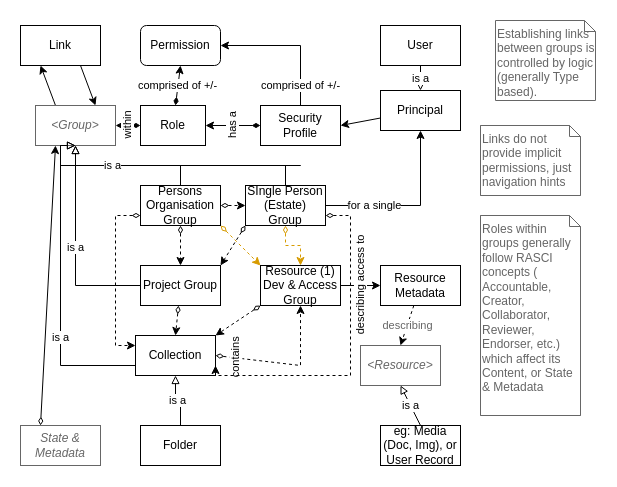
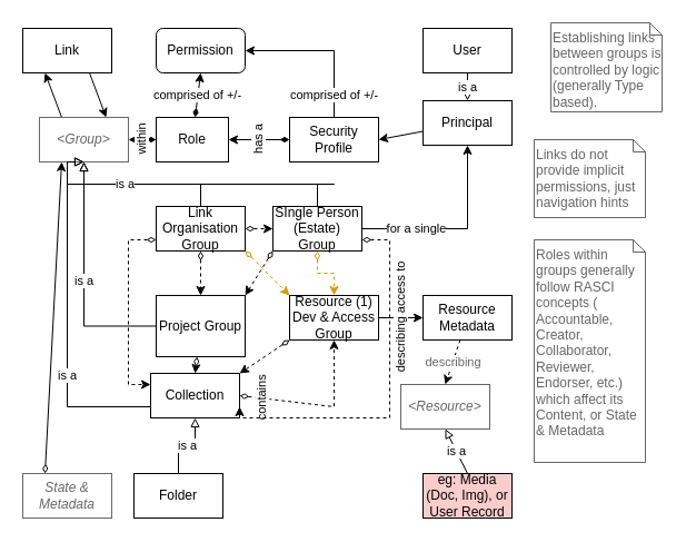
  <mxCell id="0" />
  <mxCell id="1" parent="0" />
  <mxCell id="2" style="edgeStyle=none;rounded=0;orthogonalLoop=1;jettySize=auto;html=1;entryX=0.25;entryY=1;entryDx=0;entryDy=0;fontColor=#666666;startArrow=none;startFill=0;endArrow=classic;endFill=1;exitX=0.25;exitY=0;exitDx=0;exitDy=0;" edge="1" parent="1" source="3" target="38"><mxGeometry relative="1" as="geometry" /></mxCell>
  <mxCell id="3" value="&lt;i&gt;&amp;lt;Group&amp;gt;&lt;/i&gt;" style="rounded=0;whiteSpace=wrap;html=1;strokeColor=#666666;fontColor=#666666;" vertex="1" parent="1"><mxGeometry x="35" y="105" width="80" height="40" as="geometry" /></mxCell>
  <mxCell id="4" style="edgeStyle=orthogonalEdgeStyle;rounded=0;orthogonalLoop=1;jettySize=auto;html=1;entryX=0.5;entryY=1;entryDx=0;entryDy=0;endArrow=block;endFill=0;exitX=0.5;exitY=0;exitDx=0;exitDy=0;" edge="1" parent="1" source="8" target="3"><mxGeometry relative="1" as="geometry"><Array as="points"><mxPoint x="300" y="165" /><mxPoint x="60" y="165" /></Array></mxGeometry></mxCell>
  <mxCell id="5" style="edgeStyle=orthogonalEdgeStyle;rounded=0;orthogonalLoop=1;jettySize=auto;html=1;entryX=0.5;entryY=0;entryDx=0;entryDy=0;startArrow=diamondThin;startFill=0;endArrow=classic;endFill=1;dashed=1;fillColor=#ffe6cc;strokeColor=#d79b00;" edge="1" parent="1" source="8" target="13"><mxGeometry relative="1" as="geometry" /></mxCell>
  <mxCell id="6" style="rounded=0;orthogonalLoop=1;jettySize=auto;html=1;entryX=1;entryY=0;entryDx=0;entryDy=0;startArrow=diamondThin;startFill=0;endArrow=classic;endFill=1;exitX=0;exitY=1;exitDx=0;exitDy=0;dashed=1;" edge="1" parent="1" source="8" target="11"><mxGeometry relative="1" as="geometry" /></mxCell>
  <mxCell id="7" value="for a single" style="edgeStyle=none;rounded=0;orthogonalLoop=1;jettySize=auto;html=1;entryX=0.5;entryY=1;entryDx=0;entryDy=0;startArrow=none;startFill=0;endArrow=classic;endFill=1;exitX=1;exitY=0.5;exitDx=0;exitDy=0;" edge="1" parent="1" source="8" target="28"><mxGeometry x="-0.429" relative="1" as="geometry"><Array as="points"><mxPoint x="420" y="205" /></Array><mxPoint as="offset" /></mxGeometry></mxCell>
  <mxCell id="8" value="SIngle Person&lt;br&gt;(Estate)&lt;br&gt;Group" style="rounded=0;whiteSpace=wrap;html=1;" vertex="1" parent="1"><mxGeometry x="245" y="185" width="80" height="40" as="geometry" /></mxCell>
  <mxCell id="9" value="is a" style="edgeStyle=orthogonalEdgeStyle;rounded=0;orthogonalLoop=1;jettySize=auto;html=1;endArrow=block;endFill=0;entryX=0.5;entryY=1;entryDx=0;entryDy=0;" edge="1" parent="1" source="11" target="3"><mxGeometry relative="1" as="geometry"><mxPoint x="420" y="135" as="targetPoint" /></mxGeometry></mxCell>
  <mxCell id="10" style="edgeStyle=none;rounded=0;orthogonalLoop=1;jettySize=auto;html=1;entryX=0.5;entryY=0;entryDx=0;entryDy=0;dashed=1;startArrow=diamondThin;startFill=0;endArrow=classic;endFill=1;" edge="1" parent="1" source="11" target="16"><mxGeometry relative="1" as="geometry" /></mxCell>
- <mxCell id="11" value="Project Group" style="rounded=0;whiteSpace=wrap;html=1;" vertex="1" parent="1"><mxGeometry x="140" y="265" width="80" height="40" as="geometry" /></mxCell>
+ <mxCell id="11" value="Project Group" style="rounded=0;whiteSpace=wrap;html=1;" vertex="1" parent="1"><mxGeometry x="140" y="265" width="80" height="55" as="geometry" /></mxCell>
  <mxCell id="12" style="edgeStyle=none;rounded=0;orthogonalLoop=1;jettySize=auto;html=1;entryX=1;entryY=0;entryDx=0;entryDy=0;dashed=1;startArrow=diamondThin;startFill=0;endArrow=classic;endFill=1;exitX=0;exitY=1;exitDx=0;exitDy=0;" edge="1" parent="1" source="13" target="16"><mxGeometry relative="1" as="geometry" /></mxCell>
  <mxCell id="13" value="Resource (1)&lt;br&gt;Dev &amp;amp; Access&lt;br&gt;Group" style="rounded=0;whiteSpace=wrap;html=1;" vertex="1" parent="1"><mxGeometry x="260" y="265" width="80" height="40" as="geometry" /></mxCell>
  <mxCell id="14" value="is a" style="edgeStyle=orthogonalEdgeStyle;rounded=0;orthogonalLoop=1;jettySize=auto;html=1;entryX=0.5;entryY=1;entryDx=0;entryDy=0;startArrow=none;startFill=0;endArrow=block;endFill=0;" edge="1" parent="1" source="16" target="3"><mxGeometry x="-0.333" relative="1" as="geometry"><Array as="points"><mxPoint x="60" y="365" /></Array><mxPoint as="offset" /></mxGeometry></mxCell>
  <mxCell id="15" value="contains" style="edgeStyle=none;rounded=0;orthogonalLoop=1;jettySize=auto;html=1;entryX=0.5;entryY=1;entryDx=0;entryDy=0;startArrow=diamondThin;startFill=0;endArrow=classic;endFill=1;verticalAlign=middle;horizontal=0;exitX=1;exitY=0.5;exitDx=0;exitDy=0;dashed=1;" edge="1" parent="1" source="16" target="13"><mxGeometry x="-0.714" relative="1" as="geometry"><Array as="points"><mxPoint x="300" y="365" /></Array><mxPoint as="offset" /></mxGeometry></mxCell>
  <mxCell id="16" value="Collection" style="rounded=0;whiteSpace=wrap;html=1;" vertex="1" parent="1"><mxGeometry x="135" y="335" width="80" height="40" as="geometry" /></mxCell>
  <mxCell id="17" value="is a" style="edgeStyle=orthogonalEdgeStyle;rounded=0;orthogonalLoop=1;jettySize=auto;html=1;entryX=0.5;entryY=1;entryDx=0;entryDy=0;endArrow=block;endFill=0;" edge="1" parent="1" source="18" target="16"><mxGeometry relative="1" as="geometry" /></mxCell>
- <mxCell id="18" value="Folder" style="rounded=0;whiteSpace=wrap;html=1;" vertex="1" parent="1"><mxGeometry x="140" y="425" width="80" height="40" as="geometry" /></mxCell>
+ <mxCell id="18" value="Folder" style="rounded=0;whiteSpace=wrap;html=1;" vertex="1" parent="1"><mxGeometry x="120" y="425" width="80" height="40" as="geometry" /></mxCell>
  <mxCell id="19" value="describing access to" style="edgeStyle=orthogonalEdgeStyle;rounded=0;orthogonalLoop=1;jettySize=auto;html=1;entryX=0;entryY=0.5;entryDx=0;entryDy=0;endArrow=classic;endFill=1;horizontal=0;exitX=1;exitY=0.5;exitDx=0;exitDy=0;" edge="1" parent="1" source="13" target="51"><mxGeometry relative="1" as="geometry"><mxPoint as="offset" /></mxGeometry></mxCell>
  <mxCell id="20" value="&lt;i&gt;&amp;lt;Resource&amp;gt;&lt;/i&gt;" style="rounded=0;whiteSpace=wrap;html=1;strokeColor=#666666;fontColor=#666666;" vertex="1" parent="1"><mxGeometry x="360" y="345" width="80" height="40" as="geometry" /></mxCell>
  <mxCell id="21" value="is a" style="edgeStyle=orthogonalEdgeStyle;rounded=0;orthogonalLoop=1;jettySize=auto;html=1;entryX=0.5;entryY=1;entryDx=0;entryDy=0;endArrow=block;endFill=0;exitX=0.5;exitY=0;exitDx=0;exitDy=0;" edge="1" parent="1" source="23" target="3"><mxGeometry relative="1" as="geometry"><Array as="points"><mxPoint x="180" y="165" /><mxPoint x="60" y="165" /></Array></mxGeometry></mxCell>
  <mxCell id="22" style="edgeStyle=orthogonalEdgeStyle;rounded=0;orthogonalLoop=1;jettySize=auto;html=1;entryX=0.5;entryY=0;entryDx=0;entryDy=0;endArrow=classic;endFill=1;startArrow=diamondThin;startFill=0;dashed=1;" edge="1" parent="1" source="23" target="11"><mxGeometry relative="1" as="geometry" /></mxCell>
- <mxCell id="23" value="Persons&lt;br&gt;Organisation&lt;br&gt;Group" style="rounded=0;whiteSpace=wrap;html=1;" vertex="1" parent="1"><mxGeometry x="140" y="185" width="80" height="40" as="geometry" /></mxCell>
+ <mxCell id="23" value="Link&lt;br&gt;Organisation&lt;br&gt;Group" style="rounded=0;whiteSpace=wrap;html=1;" vertex="1" parent="1"><mxGeometry x="140" y="185" width="80" height="40" as="geometry" /></mxCell>
  <mxCell id="24" value="comprised of +/-" style="edgeStyle=none;rounded=0;orthogonalLoop=1;jettySize=auto;html=1;entryX=0.5;entryY=1;entryDx=0;entryDy=0;startArrow=diamondThin;startFill=1;endArrow=classic;endFill=1;" edge="1" parent="1" source="25" target="29"><mxGeometry relative="1" as="geometry" /></mxCell>
  <mxCell id="25" value="&lt;span style=&quot;font-style: normal;&quot;&gt;Role&lt;/span&gt;" style="rounded=0;whiteSpace=wrap;html=1;fontStyle=2" vertex="1" parent="1"><mxGeometry x="140" y="105" width="65" height="40" as="geometry" /></mxCell>
  <mxCell id="26" value="has a" style="edgeStyle=none;rounded=0;orthogonalLoop=1;jettySize=auto;html=1;startArrow=diamondThin;startFill=1;endArrow=classic;endFill=1;horizontal=0;exitX=0;exitY=0.5;exitDx=0;exitDy=0;" edge="1" parent="1" source="35" target="25"><mxGeometry relative="1" as="geometry" /></mxCell>
  <mxCell id="27" style="edgeStyle=none;rounded=0;orthogonalLoop=1;jettySize=auto;html=1;entryX=1;entryY=0.5;entryDx=0;entryDy=0;startArrow=none;startFill=0;endArrow=classic;endFill=1;" edge="1" parent="1" source="28" target="35"><mxGeometry relative="1" as="geometry" /></mxCell>
  <mxCell id="28" value="Principal" style="rounded=0;whiteSpace=wrap;html=1;" vertex="1" parent="1"><mxGeometry x="380" y="90" width="80" height="40" as="geometry" /></mxCell>
  <mxCell id="29" value="Permission" style="whiteSpace=wrap;html=1;rounded=1;" vertex="1" parent="1"><mxGeometry x="140" y="25" width="80" height="40" as="geometry" /></mxCell>
  <mxCell id="30" value="is a" style="edgeStyle=none;rounded=0;orthogonalLoop=1;jettySize=auto;html=1;entryX=0.5;entryY=0;entryDx=0;entryDy=0;startArrow=none;startFill=0;endArrow=block;endFill=0;" edge="1" parent="1" source="31" target="28"><mxGeometry relative="1" as="geometry" /></mxCell>
  <mxCell id="31" value="User" style="rounded=0;whiteSpace=wrap;html=1;" vertex="1" parent="1"><mxGeometry x="380" y="25" width="80" height="40" as="geometry" /></mxCell>
  <mxCell id="32" value="within" style="edgeStyle=none;rounded=0;orthogonalLoop=1;jettySize=auto;html=1;startArrow=diamondThin;startFill=1;endArrow=classic;endFill=1;horizontal=0;exitX=0;exitY=0.5;exitDx=0;exitDy=0;entryX=1;entryY=0.5;entryDx=0;entryDy=0;" edge="1" parent="1" source="25" target="3"><mxGeometry relative="1" as="geometry"><mxPoint x="270" y="135" as="sourcePoint" /><mxPoint x="230" y="135" as="targetPoint" /></mxGeometry></mxCell>
  <mxCell id="33" style="edgeStyle=none;rounded=0;orthogonalLoop=1;jettySize=auto;html=1;entryX=0;entryY=0.5;entryDx=0;entryDy=0;startArrow=diamondThin;startFill=0;endArrow=classic;endFill=1;exitX=1;exitY=0.5;exitDx=0;exitDy=0;dashed=1;" edge="1" parent="1" source="23" target="8"><mxGeometry relative="1" as="geometry"><mxPoint x="230" y="235" as="sourcePoint" /><mxPoint x="270" y="275" as="targetPoint" /></mxGeometry></mxCell>
  <mxCell id="34" value="comprised of +/-" style="edgeStyle=none;rounded=0;orthogonalLoop=1;jettySize=auto;html=1;entryX=1;entryY=0.5;entryDx=0;entryDy=0;startArrow=none;startFill=0;endArrow=classic;endFill=1;" edge="1" parent="1" source="35" target="29"><mxGeometry x="-0.714" relative="1" as="geometry"><Array as="points"><mxPoint x="300" y="45" /></Array><mxPoint as="offset" /></mxGeometry></mxCell>
  <mxCell id="35" value="Security Profile" style="rounded=0;whiteSpace=wrap;html=1;" vertex="1" parent="1"><mxGeometry x="260" y="105" width="80" height="40" as="geometry" /></mxCell>
  <mxCell id="36" value="&lt;span style=&quot;&quot;&gt;Establishing links between groups is controlled by logic (generally Type based).&lt;/span&gt;" style="shape=note;size=11;whiteSpace=wrap;html=1;align=left;fontColor=#666666;strokeColor=#666666;verticalAlign=top;" vertex="1" parent="1"><mxGeometry x="495" y="20" width="100" height="80" as="geometry" /></mxCell>
  <mxCell id="37" value="&lt;span style=&quot;&quot;&gt;Links do not provide implicit permissions, just navigation hints&lt;/span&gt;" style="shape=note;size=11;whiteSpace=wrap;html=1;align=left;fontColor=#666666;strokeColor=#666666;" vertex="1" parent="1"><mxGeometry x="480" y="125" width="100" height="70" as="geometry" /></mxCell>
  <mxCell id="38" value="Link" style="rounded=0;whiteSpace=wrap;html=1;" vertex="1" parent="1"><mxGeometry x="20" y="25" width="80" height="40" as="geometry" /></mxCell>
  <mxCell id="39" style="edgeStyle=none;rounded=0;orthogonalLoop=1;jettySize=auto;html=1;entryX=0.75;entryY=0;entryDx=0;entryDy=0;fontColor=#666666;startArrow=none;startFill=0;endArrow=classic;endFill=1;exitX=0.75;exitY=1;exitDx=0;exitDy=0;" edge="1" parent="1" source="38" target="3"><mxGeometry relative="1" as="geometry"><mxPoint x="50" y="115" as="sourcePoint" /><mxPoint x="50" y="75" as="targetPoint" /></mxGeometry></mxCell>
  <mxCell id="40" value="&lt;span style=&quot;&quot;&gt;Roles within groups generally follow RASCI concepts (&lt;br&gt;Accountable,&amp;nbsp;&lt;br&gt;&lt;/span&gt;Creator,&lt;span style=&quot;&quot;&gt;&lt;br&gt;Collaborator,&lt;br&gt;Reviewer,&amp;nbsp;&lt;br&gt;Endorser, etc.) which affect its Content, or State &amp;amp; Metadata&lt;/span&gt;" style="shape=note;size=11;whiteSpace=wrap;html=1;align=left;fontColor=#666666;strokeColor=#666666;" vertex="1" parent="1"><mxGeometry x="480" y="215" width="100" height="200" as="geometry" /></mxCell>
  <mxCell id="41" style="edgeStyle=none;rounded=0;orthogonalLoop=1;jettySize=auto;html=1;entryX=0.25;entryY=1;entryDx=0;entryDy=0;fontColor=#666666;startArrow=diamondThin;startFill=0;endArrow=classic;endFill=1;exitX=0.25;exitY=0;exitDx=0;exitDy=0;" edge="1" parent="1" source="42" target="3"><mxGeometry relative="1" as="geometry" /></mxCell>
  <mxCell id="42" value="&lt;i&gt;State &amp;amp; Metadata&lt;/i&gt;" style="rounded=0;whiteSpace=wrap;html=1;strokeColor=#666666;fontColor=#666666;" vertex="1" parent="1"><mxGeometry x="20" y="425" width="80" height="40" as="geometry" /></mxCell>
  <mxCell id="43" style="edgeStyle=orthogonalEdgeStyle;rounded=0;orthogonalLoop=1;jettySize=auto;html=1;entryX=0;entryY=0.25;entryDx=0;entryDy=0;endArrow=classic;endFill=1;startArrow=diamondThin;startFill=0;dashed=1;exitX=0;exitY=0.75;exitDx=0;exitDy=0;" edge="1" parent="1" source="23" target="16"><mxGeometry relative="1" as="geometry"><mxPoint x="190" y="235" as="sourcePoint" /><mxPoint x="190" y="275" as="targetPoint" /></mxGeometry></mxCell>
  <mxCell id="44" style="rounded=0;orthogonalLoop=1;jettySize=auto;html=1;entryX=0;entryY=0;entryDx=0;entryDy=0;endArrow=classic;endFill=1;startArrow=diamondThin;startFill=0;dashed=1;exitX=1;exitY=1;exitDx=0;exitDy=0;fillColor=#ffe6cc;strokeColor=#d79b00;" edge="1" parent="1" source="23" target="13"><mxGeometry relative="1" as="geometry"><mxPoint x="190" y="235" as="sourcePoint" /><mxPoint x="190" y="275" as="targetPoint" /></mxGeometry></mxCell>
  <mxCell id="45" style="edgeStyle=orthogonalEdgeStyle;rounded=0;orthogonalLoop=1;jettySize=auto;html=1;entryX=1;entryY=0.75;entryDx=0;entryDy=0;endArrow=classic;endFill=1;startArrow=diamondThin;startFill=0;dashed=1;exitX=1;exitY=0.75;exitDx=0;exitDy=0;" edge="1" parent="1" source="8" target="16"><mxGeometry relative="1" as="geometry"><mxPoint x="380" y="235" as="sourcePoint" /><mxPoint x="150" y="365" as="targetPoint" /><Array as="points"><mxPoint x="350" y="215" /><mxPoint x="350" y="375" /></Array></mxGeometry></mxCell>
  <mxCell id="46" value="&lt;span style=&quot;&quot;&gt;Roles within groups generally follow RASCI concepts (&lt;br&gt;Accountable,&amp;nbsp;&lt;br&gt;&lt;/span&gt;Creator,&lt;span style=&quot;&quot;&gt;&lt;br&gt;Collaborator,&lt;br&gt;Reviewer,&amp;nbsp;&lt;br&gt;Endorser, etc.) which affect its Content, or State &amp;amp; Metadata&lt;/span&gt;" style="shape=note;size=11;whiteSpace=wrap;html=1;align=left;fontColor=#666666;strokeColor=#666666;verticalAlign=top;" vertex="1" parent="1"><mxGeometry x="480" y="215" width="100" height="200" as="geometry" /></mxCell>
  <mxCell id="47" value="&lt;span style=&quot;&quot;&gt;Links do not provide implicit permissions, just navigation hints&lt;/span&gt;" style="shape=note;size=11;whiteSpace=wrap;html=1;align=left;fontColor=#666666;strokeColor=#666666;verticalAlign=top;" vertex="1" parent="1"><mxGeometry x="480" y="125" width="100" height="70" as="geometry" /></mxCell>
- <mxCell id="48" value="eg: Media (Doc, Img), or User Record" style="rounded=0;whiteSpace=wrap;html=1;" vertex="1" parent="1"><mxGeometry x="380" y="425" width="80" height="40" as="geometry" /></mxCell>
+ <mxCell id="48" value="eg: Media (Doc, Img), or User Record" style="rounded=0;whiteSpace=wrap;html=1;fillColor=#f8cecc;" vertex="1" parent="1"><mxGeometry x="380" y="425" width="80" height="40" as="geometry" /></mxCell>
  <mxCell id="49" value="is a" style="edgeStyle=none;rounded=0;orthogonalLoop=1;jettySize=auto;html=1;entryX=0.5;entryY=1;entryDx=0;entryDy=0;startArrow=none;startFill=0;endArrow=block;endFill=0;exitX=0.5;exitY=0;exitDx=0;exitDy=0;" edge="1" parent="1" source="48" target="20"><mxGeometry relative="1" as="geometry"><mxPoint x="430" y="75" as="sourcePoint" /><mxPoint x="430" y="115" as="targetPoint" /></mxGeometry></mxCell>
  <mxCell id="50" value="describing" style="edgeStyle=none;rounded=0;orthogonalLoop=1;jettySize=auto;html=1;entryX=0.5;entryY=0;entryDx=0;entryDy=0;fontColor=#666666;startArrow=none;startFill=0;endArrow=classic;endFill=1;dashed=1;" edge="1" parent="1" source="51" target="20"><mxGeometry relative="1" as="geometry" /></mxCell>
  <mxCell id="51" value="Resource Metadata" style="rounded=0;whiteSpace=wrap;html=1;" vertex="1" parent="1"><mxGeometry x="380" y="265" width="80" height="40" as="geometry" /></mxCell>
